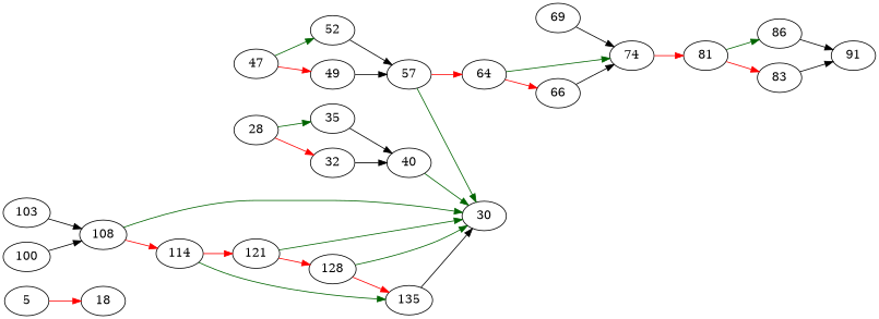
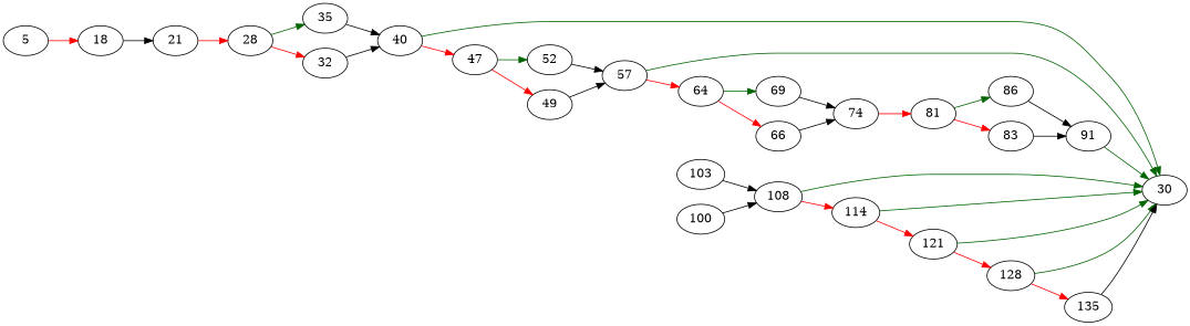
  strict digraph {
    rankdir=LR
    edge [color=red cond=false]
    5 [entry=true]
    18
+   21
    28
    35
    32
    40
    30
    47
    52
    49
    57
    64
    69
    66
    74
    81
    86
    83
    91
    103
    108
    100
    114
    121
    128
    135
    5 -> 18
+   18 -> 21 [color="" cond=""]
+   21 -> 28
    28 -> 35 [color=darkgreen cond=true]
    28 -> 32
    35 -> 40 [color="" cond=""]
    32 -> 40 [color="" cond=""]
    40 -> 30 [color=darkgreen cond=true]
+   40 -> 47
    47 -> 52 [color=darkgreen cond=true]
    47 -> 49
    52 -> 57 [color="" cond=""]
    49 -> 57 [color="" cond=""]
    57 -> 30 [color=darkgreen cond=true]
    57 -> 64
-   64 -> 74 [color=darkgreen cond=true]
+   64 -> 69 [color=darkgreen cond=true]
    64 -> 66
    69 -> 74 [color="" cond=""]
    66 -> 74 [color="" cond=""]
    74 -> 81
    81 -> 86 [color=darkgreen cond=true]
    81 -> 83
    86 -> 91 [color="" cond=""]
    83 -> 91 [color="" cond=""]
+   91 -> 30 [color=darkgreen cond=true]
    103 -> 108 [color="" cond=""]
    108 -> 30 [color=darkgreen cond=true]
    108 -> 114
    100 -> 108 [color="" cond=""]
-   114 -> 135 [color=darkgreen cond=true]
+   114 -> 30 [color=darkgreen cond=true]
    114 -> 121
    121 -> 30 [color=darkgreen cond=true]
    121 -> 128
    128 -> 30 [color=darkgreen cond=true]
    128 -> 135
    135 -> 30 [color="" cond=""]
  }
